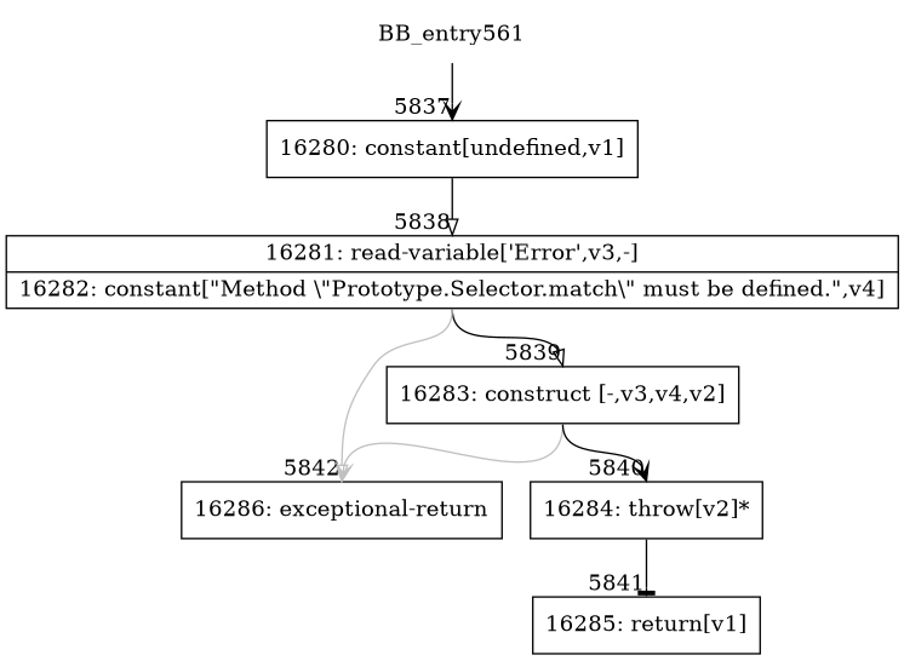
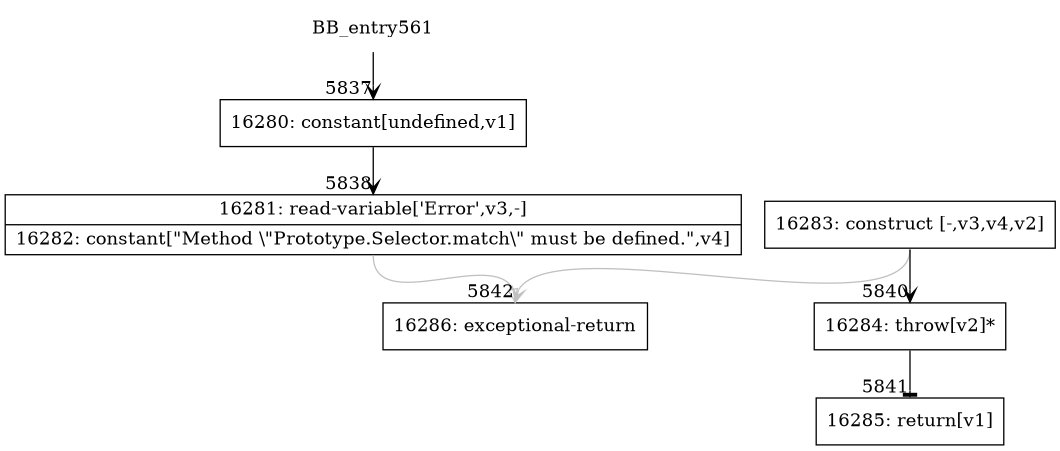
  digraph {
    rankdir=TD
    node [shape=record]
    edge [arrowhead=vee headport=n tailport=s]
    n1 [label=BB_entry561 shape=none]
    n2 [label="{16280: constant[undefined,v1]}"]
    n3 [label="{16281: read-variable['Error',v3,-]|16282: constant[\"Method \\\"Prototype.Selector.match\\\" must be defined.\",v4]}"]
    n4 [label="{16283: construct [-,v3,v4,v2]}"]
    n5 [label="{16286: exceptional-return}"]
    n6 [label="{16284: throw[v2]*}"]
    n7 [label="{16285: return[v1]}"]
    n1 -> n2 [headlabel="    5837"]
-   n2 -> n3 [arrowhead=onormal headlabel="      5838"]
-   n3 -> n4 [arrowhead=onormal headlabel="      5839"]
+   n2 -> n3 [headlabel="      5838"]
    n3 -> n5 [arrowhead=onormal color=gray headlabel="      5842"]
    n4 -> n5 [color=gray]
    n4 -> n6 [headlabel="      5840"]
    n6 -> n7 [arrowhead=tee headlabel="      5841"]
  }
